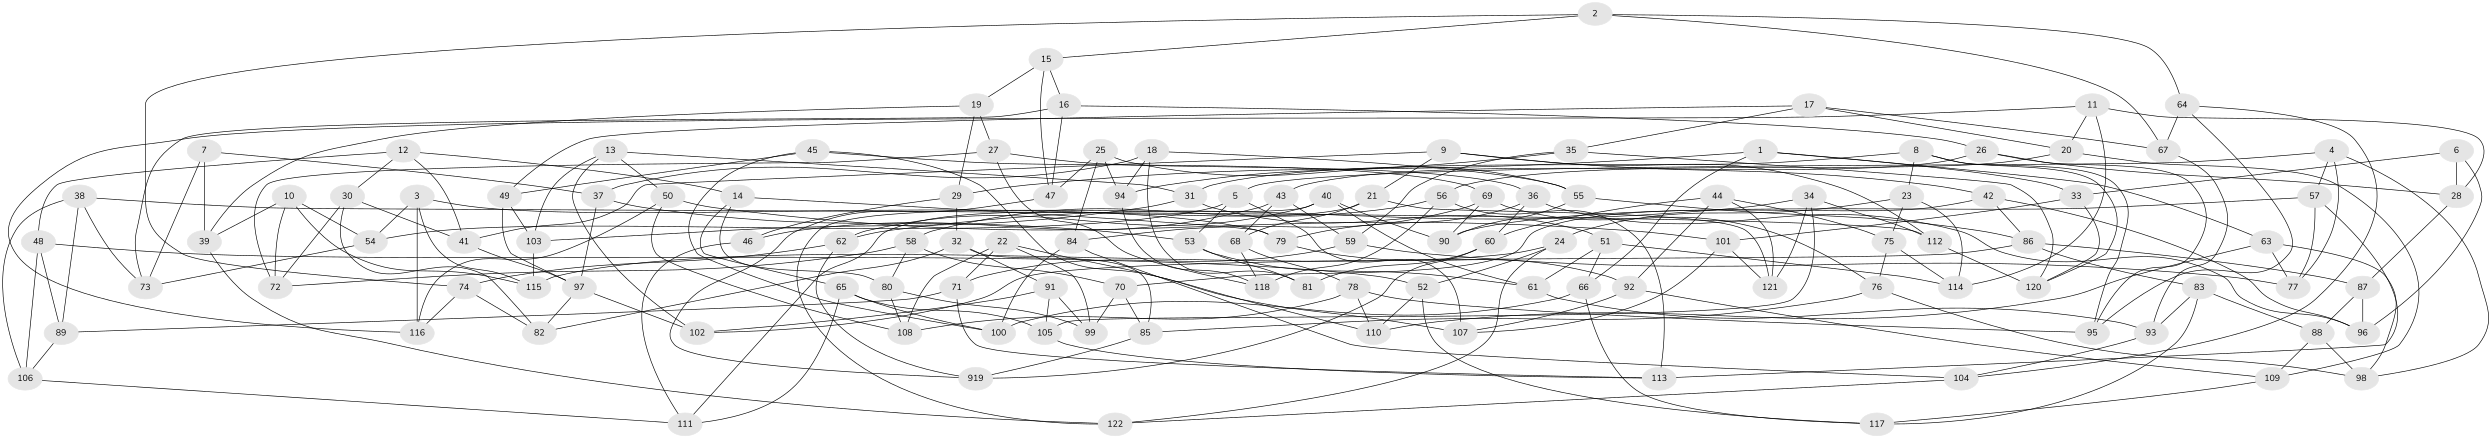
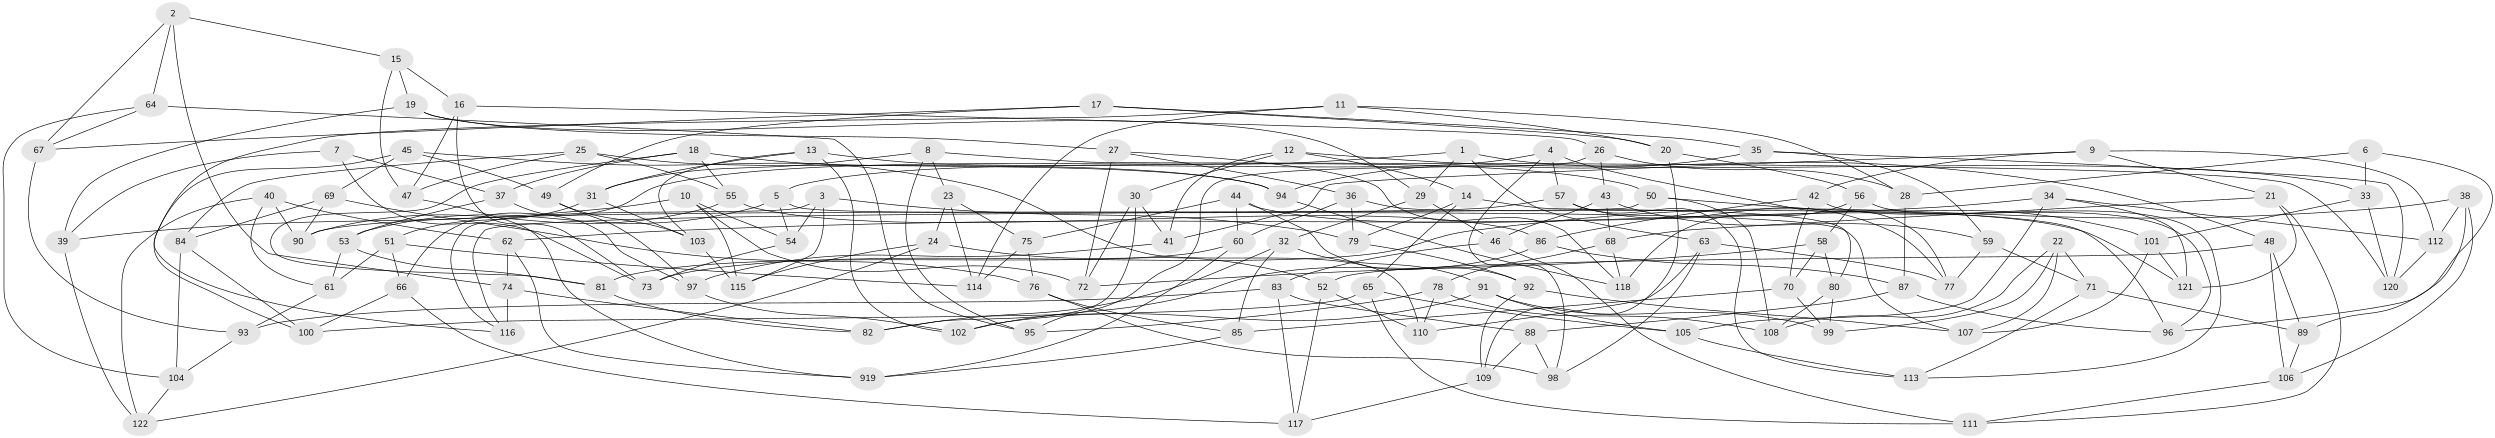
  graph {
    fontname=Nunito
    node [color=gray90 fontname=Nunito style=filled]
    edge [fontname=Nunito]
    1
    29
    33
    63
    66
    32
    46
    120
    101
    77
    98
    110
    100
    117
    2
    15
    64
    67
    74
    16
    19
    47
    95
    104
    93
    116
    82
    3
    54
    79
    115
    73
    92
    4
    5
    57
    53
    107
    90
    113
    81
    61
    6
    28
    96
    7
    37
    39
    87
    97
    122
    8
    23
    31
    114
    24
    75
    103
    51
    9
    21
    41
    42
    112
    68
    111
    121
    70
    86
    10
    72
    11
    20
    56
    109
    12
    14
    30
    48
    65
    80
    52
    89
    106
    13
    50
    102
    108
    105
    99
    26
    27
    n93 [label=919]
    43
    17
    35
    49
    94
    59
    18
    55
    118
    36
    58
    78
    22
    71
    76
    25
    84
    60
    88
    85
    91
    83
    34
    62
    38
    40
    44
    45
    69
    1 -- 29
    1 -- 33
    1 -- 63
    1 -- 66
    29 -- 32
    29 -- 46
    33 -- 120
    33 -- 101
    63 -- 77
    63 -- 98
    63 -- 110
    66 -- 100
    66 -- 117
    32 -- 82
    32 -- 85
    32 -- 91
    46 -- 111
-   86 -- 83
+   46 -- 83
    101 -- 107
    101 -- 121
    2 -- 15
    2 -- 64
    2 -- 67
    2 -- 74
    15 -- 16
    15 -- 19
    15 -- 47
    64 -- 67
    64 -- 95
    64 -- 104
    67 -- 93
    74 -- 116
    74 -- 82
    16 -- 47
    16 -- 73
    16 -- 26
    19 -- 29
    19 -- 39
    19 -- 27
    47 -- n93
    104 -- 122
    93 -- 104
    3 -- 116
    3 -- 54
    3 -- 79
    3 -- 115
    54 -- 73
    79 -- 92
    92 -- 107
    92 -- 109
    4 -- 77
    4 -- 98
    4 -- 5
    4 -- 57
    5 -- 54
    5 -- 53
    5 -- 107
    57 -- 77
    57 -- 90
    57 -- 113
    53 -- 81
    53 -- 61
-   97 -- 82
+   81 -- 82
    61 -- 93
    6 -- 33
    6 -- 28
    6 -- 96
    28 -- 87
    7 -- 73
    7 -- 37
    7 -- 39
    37 -- 53
    37 -- 97
    39 -- 122
    87 -- 96
    87 -- 88
    97 -- 102
    8 -- 120
    8 -- 95
    8 -- 23
    8 -- 31
    23 -- 114
    23 -- 24
    23 -- 75
    31 -- 103
    31 -- 51
    24 -- 115
    24 -- 122
    24 -- 52
    75 -- 114
    75 -- 76
    103 -- 115
    51 -- 66
    51 -- 61
    51 -- 114
    9 -- 21
    9 -- 41
    9 -- 42
    9 -- 112
    21 -- 68
    21 -- 111
    21 -- 121
    41 -- 97
    42 -- 96
    42 -- 70
    42 -- 86
    112 -- 120
    68 -- 118
    68 -- 78
    70 -- 99
    70 -- 85
    86 -- 87
    86 -- 102
    10 -- 54
    10 -- 115
    10 -- 39
    10 -- 72
    11 -- 116
    11 -- 28
    11 -- 114
    11 -- 20
    20 -- 56
    20 -- 109
    56 -- 113
    56 -- 118
    56 -- 58
    109 -- 117
    12 -- 41
    12 -- 14
    12 -- 30
    12 -- 48
    14 -- 79
    14 -- 65
    14 -- 80
    30 -- 82
    30 -- 41
    30 -- 72
    48 -- 52
    48 -- 89
    48 -- 106
    65 -- 100
    65 -- 111
    65 -- 105
    80 -- 108
    80 -- 99
    52 -- 110
    52 -- 117
    89 -- 106
    106 -- 111
    13 -- 31
    13 -- 103
    13 -- 50
    13 -- 102
    50 -- 101
    50 -- 116
    50 -- 108
    105 -- 113
    26 -- 95
    26 -- 28
    26 -- 43
    27 -- 72
    27 -- 118
    27 -- 36
    43 -- 46
    43 -- 68
    43 -- 59
    17 -- 67
    17 -- 20
    17 -- 35
    17 -- 49
    35 -- 120
    35 -- 94
    35 -- 59
    49 -- 97
    49 -- 103
    94 -- 118
    59 -- 77
    59 -- 71
    18 -- 81
    18 -- 37
    18 -- 94
    18 -- 55
    55 -- 90
    55 -- 86
    36 -- 79
    36 -- 96
    36 -- 60
    58 -- 70
    58 -- 72
    58 -- 80
    78 -- 110
    78 -- 95
    78 -- 108
    22 -- 107
    22 -- 108
    22 -- 99
    22 -- 71
    71 -- 113
    71 -- 89
    76 -- 98
    76 -- 85
    25 -- 47
    25 -- 94
    25 -- 55
    25 -- 84
    84 -- 100
    84 -- 104
    60 -- 81
    60 -- n93
    88 -- 98
    88 -- 109
    85 -- n93
    91 -- 102
    91 -- 105
    91 -- 99
    83 -- 117
    83 -- 93
    83 -- 88
    34 -- 112
    34 -- 121
    34 -- 105
    34 -- 62
    62 -- 74
    62 -- n93
    38 -- 73
    38 -- 112
    38 -- 89
    38 -- 106
    40 -- 90
    40 -- 61
    40 -- 122
    40 -- 62
    44 -- 92
    44 -- 75
    44 -- 121
    44 -- 60
    45 -- 110
    45 -- 100
    45 -- 49
    45 -- 69
    69 -- 90
    69 -- 76
    69 -- 84
  }
